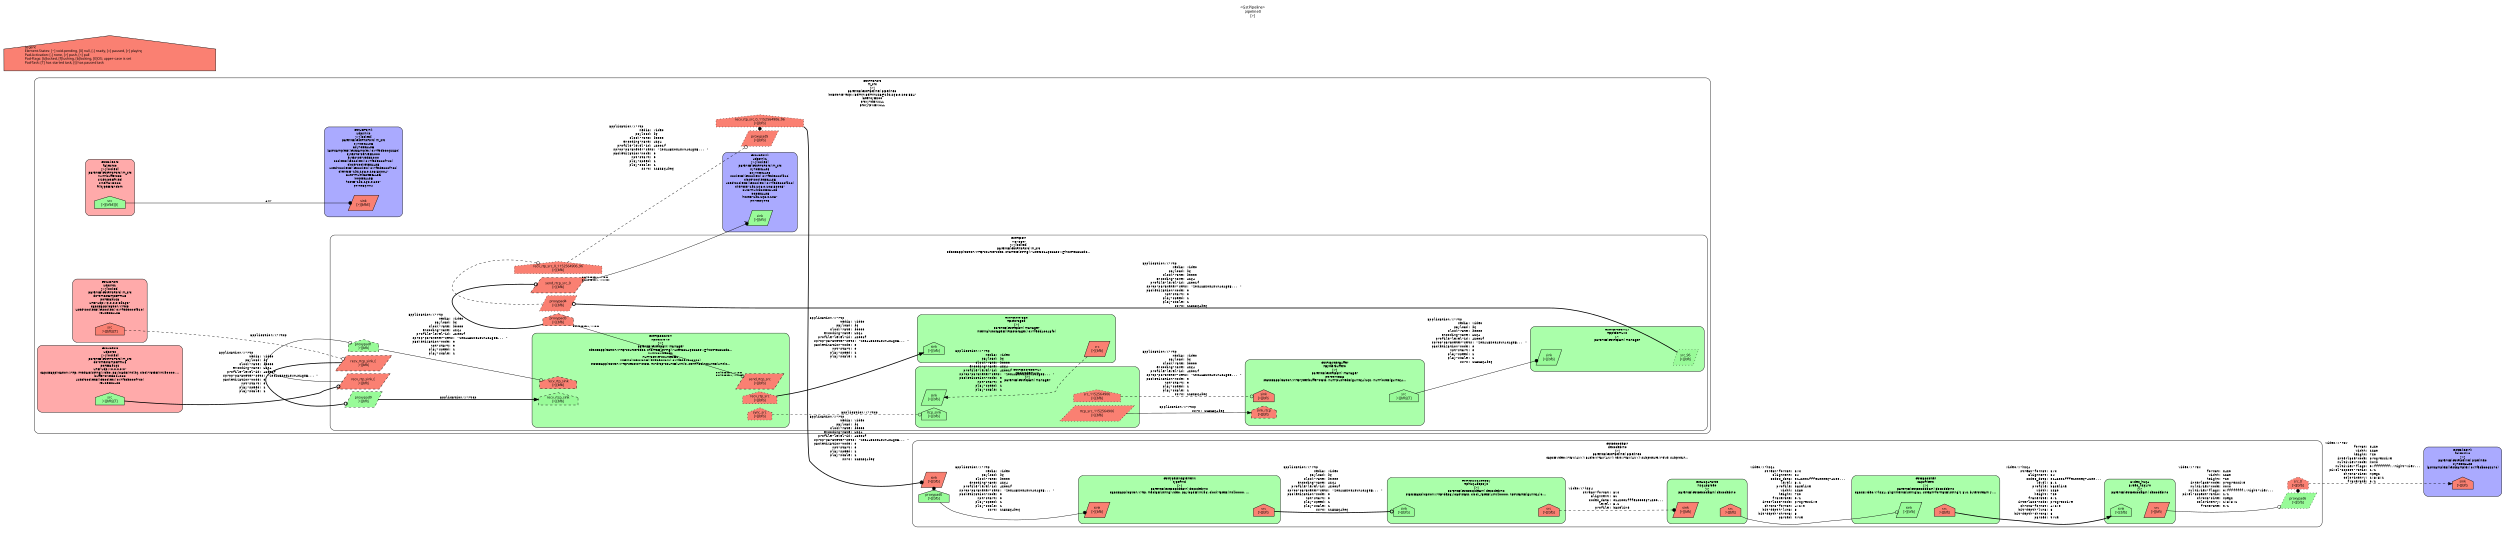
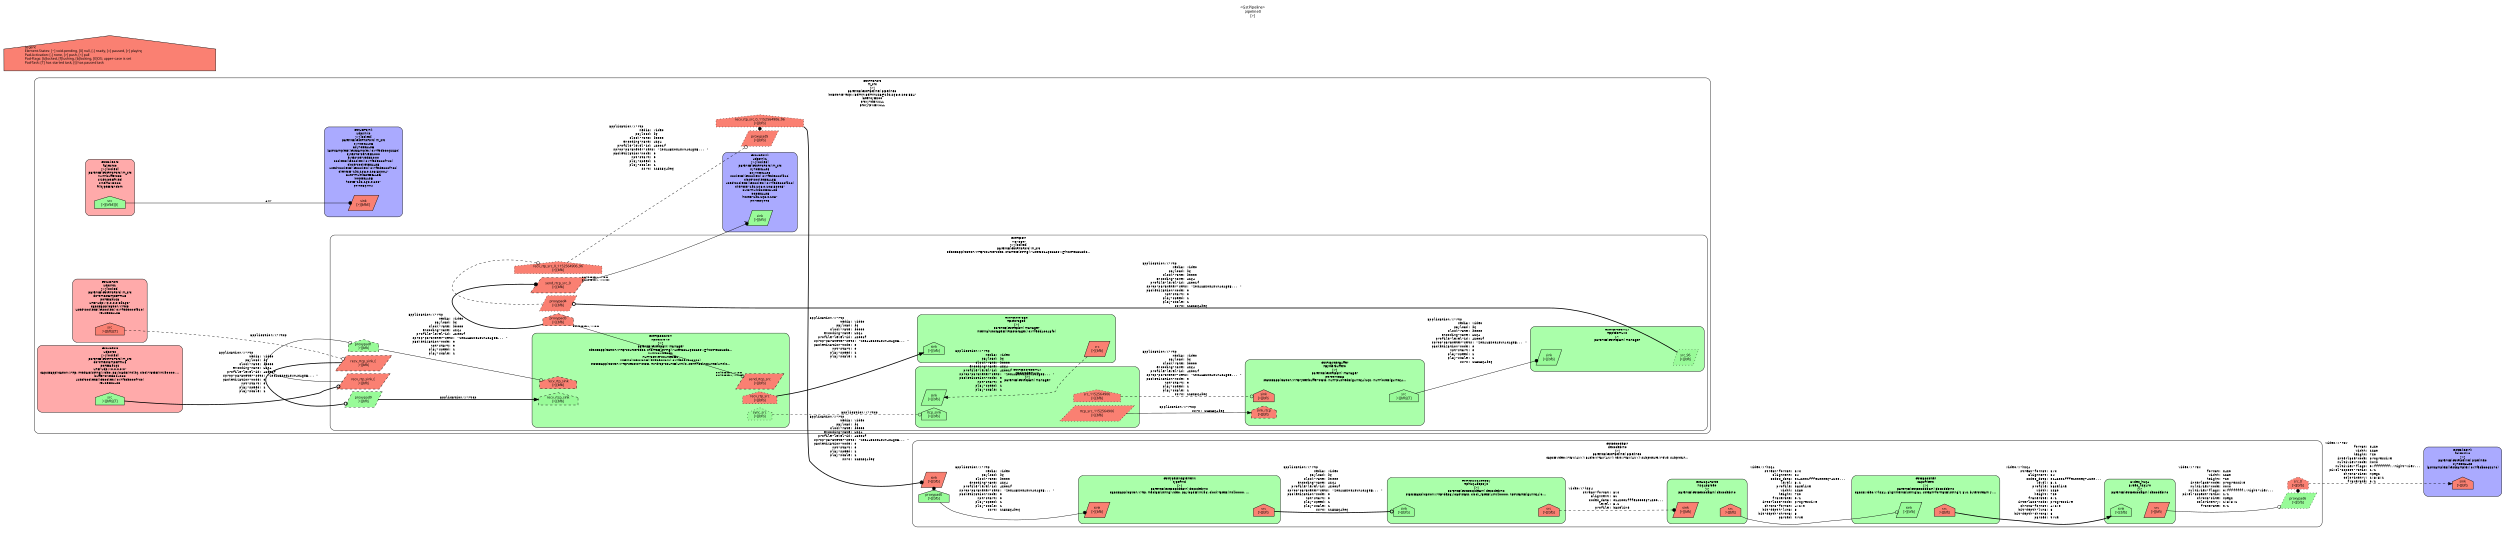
  digraph {
    fontname=sans
    fontsize=10
    label="<GstPipeline>\npipeline0\n[>]"
    labelloc=t
    nodesep=.1
    rankdir=LR
    ranksep=.2
    node [color=black fillcolor=salmon fontname=sans fontsize=9 margin="0.0,0.0" shape=house style="filled,solid"]
    edge [arrowhead=odot fontname=monospace fontsize=9 labelfontsize=6 style=solid]
    n1 [height=0.2 label="sink\n[>][bfb]"]
    n2 [fillcolor=palegreen height=0.2 label="proxypad0\n[>][bfb]"]
    n3 [height=0.2 label="sink\n[>][bfb]" shape=parallelogram]
    n4 [fillcolor=palegreen height=0.2 label="proxypad6\n[>][bfb]" shape=parallelogram style="filled,dotted"]
    n5 [height=0.2 label="src_0\n[>][bfb]" style="filled,dotted"]
    n6 [fillcolor=palegreen height=0.2 label="sink\n[>][bfb]"]
    n7 [height=0.2 label="src\n[>][bfb]" shape=parallelogram]
    n8 [fillcolor=palegreen height=0.2 label="sink\n[>][bfb]" shape=parallelogram]
    n9 [height=0.2 label="src\n[>][bfb]"]
    n10 [height=0.2 label="sink\n[>][bfb]" shape=parallelogram]
    n11 [height=0.2 label="src\n[>][bfb]"]
    n12 [fillcolor=palegreen height=0.2 label="sink\n[>][bfb]"]
    n13 [height=0.2 label="src\n[>][bfb]"]
    n14 [height=0.2 label="sink\n[>][bfb]" shape=parallelogram]
    n15 [height=0.2 label="src\n[>][bfb]"]
    n16 [height=0.2 label="proxypad5\n[>][bfb]" shape=parallelogram style="filled,dotted"]
    n17 [height=0.2 label="recv_rtp_src_0_1152564906_96\n[>][bfb]" style="filled,dotted"]
    n18 [fillcolor=palegreen height=0.2 label="sink\n[>][bfb]" shape=parallelogram]
    n19 [fillcolor=palegreen height=0.2 label="src\n[>][bfbE][t]"]
    n20 [height=0.2 label="sink\n[>][bfbE]" shape=parallelogram]
    n21 [height=0.2 label="src\n[>][bfb][T]"]
    n22 [fillcolor=palegreen height=0.2 label="src\n[>][bfb][T]"]
    n23 [height=0.2 label="recv_rtcp_sink_0\n[>][bfb]" shape=parallelogram style="filled,dashed"]
    n24 [fillcolor=palegreen height=0.2 label="proxypad9\n[>][bfb]" shape=parallelogram style="filled,dashed"]
    n25 [height=0.2 label="recv_rtp_sink_0\n[>][bfb]" shape=parallelogram style="filled,dashed"]
    n26 [fillcolor=palegreen height=0.2 label="proxypad1\n[>][bfb]" style="filled,dashed"]
    n27 [height=0.2 label="proxypad3\n[>][bfb]" style="filled,dashed"]
    n28 [height=0.2 label="send_rtcp_src_0\n[>][bfb]" shape=parallelogram style="filled,dashed"]
    n29 [height=0.2 label="proxypad4\n[>][bfb]" shape=parallelogram style="filled,dotted"]
    n30 [height=0.2 label="recv_rtp_src_0_1152564906_96\n[>][bfb]" style="filled,dotted"]
    n31 [height=0.2 label="sink\n[>][bfb]"]
    n32 [height=0.2 label="sink_rtcp\n[>][bfb]" style="filled,dashed"]
    n33 [fillcolor=palegreen height=0.2 label="src\n[>][bfb][T]"]
    n34 [fillcolor=palegreen height=0.2 label="sink\n[>][bfb]" shape=parallelogram]
    n35 [fillcolor=palegreen height=0.2 label="src_96\n[>][bfb]" shape=parallelogram style="filled,dotted"]
    n36 [fillcolor=palegreen height=0.2 label="sink\n[>][bfb]"]
    n37 [height=0.2 label="src\n[>][bfb]" shape=parallelogram]
    n38 [fillcolor=palegreen height=0.2 label="sink\n[>][bfb]" shape=parallelogram]
    n39 [fillcolor=palegreen height=0.2 label="rtcp_sink\n[>][bfb]"]
    n40 [height=0.2 label="src_1152564906\n[>][bfb]" style="filled,dotted"]
    n41 [height=0.2 label="rtcp_src_1152564906\n[>][bfb]" shape=parallelogram style="filled,dotted"]
    n42 [height=0.2 label="recv_rtp_sink\n[>][bfb]" style="filled,dashed"]
    n43 [fillcolor=palegreen height=0.2 label="recv_rtcp_sink\n[>][bfb]" style="filled,dashed"]
    n44 [height=0.2 label="recv_rtp_src\n[>][bfb]" style="filled,dotted"]
-   n45 [height=0.2 label="sync_src\n[>][bfb]" style="filled,dotted"]
+   n45 [fillcolor=palegreen height=0.2 label="sync_src\n[>][bfb]" style="filled,dotted"]
    n46 [height=0.2 label="send_rtcp_src\n[>][bfb]" shape=parallelogram style="filled,dashed"]
    n47 [label="Legend\lElement-States: [~] void-pending, [0] null, [-] ready, [=] paused, [>] playing\lPad-Activation: [-] none, [>] push, [<] pull\lPad-Flags: [b]locked, [f]lushing, [b]locking, [E]OS; upper-case is set\lPad-Task: [T] has started task, [t] has paused task\l" margin="0.05,0.05" style=filled color=""]
    subgraph cluster_1 {
      color=black
      fillcolor="#aaaaff"
      fontname="Bitstream Vera Sans"
      fontsize=8
      label="GstFakeSink\nfakesink0\n[>]\nparent=(GstPipeline) pipeline0\nsync=FALSE\nlast-sample=((GstSample*) 0x7fedbc062170)"
      style="filled,rounded"
      subgraph cluster_2 {
        color=black
        fillcolor="#aaaaff"
        fontname="Bitstream Vera Sans"
        fontsize=8
        label=""
        style=invis
        n1
      }
    }
    subgraph cluster_3 {
      color=black
      fillcolor="#ffffff"
      fontname="Bitstream Vera Sans"
      fontsize=8
      label="GstDecodeBin\ndecodebin0\n[>]\nparent=(GstPipeline) pipeline0\ncaps=video/x-raw(ANY); audio/x-raw(ANY); text/x-raw(ANY); subpicture/x-dvd; subpictur…"
      style="filled,rounded"
      subgraph cluster_4 {
        color=black
        fillcolor="#ffffff"
        fontname="Bitstream Vera Sans"
        fontsize=8
        label=""
        style=invis
        n2
        n3
      }
      subgraph cluster_5 {
        color=black
        fillcolor="#ffffff"
        fontname="Bitstream Vera Sans"
        fontsize=8
        label=""
        style=invis
        n4
        n5
      }
      subgraph cluster_6 {
        color=black
        fillcolor="#aaffaa"
        fontname="Bitstream Vera Sans"
        fontsize=8
        label="avdec_h264\navdec_h264-0\n[>]\nparent=(GstDecodeBin) decodebin0"
        style="filled,rounded"
        subgraph cluster_7 {
          color=black
          fillcolor="#aaffaa"
          fontname="Bitstream Vera Sans"
          fontsize=8
          label=""
          style=invis
          n6
        }
        subgraph cluster_8 {
          color=black
          fillcolor="#aaffaa"
          fontname="Bitstream Vera Sans"
          fontsize=8
          label=""
          style=invis
          n7
        }
      }
      subgraph cluster_9 {
        color=black
        fillcolor="#aaffaa"
        fontname="Bitstream Vera Sans"
        fontsize=8
        label="GstCapsFilter\ncapsfilter0\n[>]\nparent=(GstDecodeBin) decodebin0\ncaps=video/x-h264, alignment=(string)au, stream-format=(string){ avc, byte-stream }, …"
        style="filled,rounded"
        subgraph cluster_10 {
          color=black
          fillcolor="#aaffaa"
          fontname="Bitstream Vera Sans"
          fontsize=8
          label=""
          style=invis
          n8
        }
        subgraph cluster_11 {
          color=black
          fillcolor="#aaffaa"
          fontname="Bitstream Vera Sans"
          fontsize=8
          label=""
          style=invis
          n9
        }
      }
      subgraph cluster_12 {
        color=black
        fillcolor="#aaffaa"
        fontname="Bitstream Vera Sans"
        fontsize=8
        label="GstH264Parse\nh264parse0\n[>]\nparent=(GstDecodeBin) decodebin0"
        style="filled,rounded"
        subgraph cluster_13 {
          color=black
          fillcolor="#aaffaa"
          fontname="Bitstream Vera Sans"
          fontsize=8
          label=""
          style=invis
          n10
        }
        subgraph cluster_14 {
          color=black
          fillcolor="#aaffaa"
          fontname="Bitstream Vera Sans"
          fontsize=8
          label=""
          style=invis
          n11
        }
      }
      subgraph cluster_15 {
        color=black
        fillcolor="#aaffaa"
        fontname="Bitstream Vera Sans"
        fontsize=8
        label="GstRtpH264Depay\nrtph264depay0\n[>]\nparent=(GstDecodeBin) decodebin0\nstats=application/x-rtp-depayload-stats, clock_rate=(uint)90000, npt-start=(guint64)0,…"
        style="filled,rounded"
        subgraph cluster_16 {
          color=black
          fillcolor="#aaffaa"
          fontname="Bitstream Vera Sans"
          fontsize=8
          label=""
          style=invis
          n12
        }
        subgraph cluster_17 {
          color=black
          fillcolor="#aaffaa"
          fontname="Bitstream Vera Sans"
          fontsize=8
          label=""
          style=invis
          n13
        }
      }
      subgraph cluster_18 {
        color=black
        fillcolor="#aaffaa"
        fontname="Bitstream Vera Sans"
        fontsize=8
        label="GstTypeFindElement\ntypefind\n[>]\nparent=(GstDecodeBin) decodebin0\ncaps=application/x-rtp, media=(string)video, payload=(int)96, clock-rate=(int)90000, …"
        style="filled,rounded"
        subgraph cluster_19 {
          color=black
          fillcolor="#aaffaa"
          fontname="Bitstream Vera Sans"
          fontsize=8
          label=""
          style=invis
          n14
        }
        subgraph cluster_20 {
          color=black
          fillcolor="#aaffaa"
          fontname="Bitstream Vera Sans"
          fontsize=8
          label=""
          style=invis
          n15
        }
      }
    }
    subgraph cluster_21 {
      color=black
      fillcolor="#ffffff"
      fontname="Bitstream Vera Sans"
      fontsize=8
      label="GstRTSPSrc\nm_src\n[>]\nparent=(GstPipeline) pipeline0\nlocation=\"rtsp://admin:admin123@192.168.0.108:554\"\nlatency=200\nproxy-id=NULL\nproxy-pw=NULL"
      style="filled,rounded"
      subgraph cluster_22 {
        color=black
        fillcolor="#ffffff"
        fontname="Bitstream Vera Sans"
        fontsize=8
        label=""
        style=invis
        n16
        n17
      }
      subgraph cluster_23 {
        color=black
        fillcolor="#aaaaff"
        fontname="Bitstream Vera Sans"
        fontsize=8
        label="GstUDPSink\nudpsink1\n[>](locked)\nparent=(GstRTSPSrc) m_src\nsync=FALSE\nasync=FALSE\nsocket=((GSocket*) 0x7fede000f910)\nclose-socket=FALSE\nused-socket=((GSocket*) 0x7fede000f910)\nclients=\"192.168.0.108:56005\"\nauto-multicast=FALSE\nloop=FALSE\nhost=\"192.168.0.108\"\nport=56005"
        style="filled,rounded"
        subgraph cluster_24 {
          color=black
          fillcolor="#aaaaff"
          fontname="Bitstream Vera Sans"
          fontsize=8
          label=""
          style=invis
          n18
        }
      }
      subgraph cluster_25 {
        color=black
        fillcolor="#ffaaaa"
        fontname="Bitstream Vera Sans"
        fontsize=8
        label="GstFakeSrc\nfakesrc0\n[>](locked)\nparent=(GstRTSPSrc) m_src\nnum-buffers=5\nsizetype=fixed\nsizemax=200\nfilltype=random"
        style="filled,rounded"
        subgraph cluster_26 {
          color=black
          fillcolor="#ffaaaa"
          fontname="Bitstream Vera Sans"
          fontsize=8
          label=""
          style=invis
          n19
        }
      }
      subgraph cluster_27 {
        color=black
        fillcolor="#aaaaff"
        fontname="Bitstream Vera Sans"
        fontsize=8
        label="GstUDPSink\nudpsink0\n[>](locked)\nparent=(GstRTSPSrc) m_src\nsync=FALSE\nasync=FALSE\nlast-sample=((GstSample*) 0x7fedbc062250)\nbytes-to-serve=1000\nbytes-served=1000\nsocket=((GSocket*) 0x7fede000f7c0)\nclose-socket=FALSE\nused-socket=((GSocket*) 0x7fede000f7c0)\nclients=\"192.168.0.108:56004\"\nauto-multicast=FALSE\nloop=FALSE\nhost=\"192.168.0.108\"\nport=56004"
        style="filled,rounded"
        subgraph cluster_28 {
          color=black
          fillcolor="#aaaaff"
          fontname="Bitstream Vera Sans"
          fontsize=8
          label=""
          style=invis
          n20
        }
      }
      subgraph cluster_29 {
        color=black
        fillcolor="#ffaaaa"
        fontname="Bitstream Vera Sans"
        fontsize=8
        label="GstUDPSrc\nudpsrc1\n[>](locked)\nparent=(GstRTSPSrc) m_src\ndo-timestamp=TRUE\nport=39163\nuri=\"udp://0.0.0.0:39163\"\ncaps=application/x-rtcp\nused-socket=((GSocket*) 0x7fede000f910)\nreuse=FALSE"
        style="filled,rounded"
        subgraph cluster_30 {
          color=black
          fillcolor="#ffaaaa"
          fontname="Bitstream Vera Sans"
          fontsize=8
          label=""
          style=invis
          n21
        }
      }
      subgraph cluster_31 {
        color=black
        fillcolor="#ffaaaa"
        fontname="Bitstream Vera Sans"
        fontsize=8
        label="GstUDPSrc\nudpsrc0\n[>](locked)\nparent=(GstRTSPSrc) m_src\ndo-timestamp=TRUE\nport=39162\nuri=\"udp://0.0.0.0:0\"\ncaps=application/x-rtp, media=(string)video, payload=(int)96, clock-rate=(int)90000, …\nbuffer-size=524288\nused-socket=((GSocket*) 0x7fede000f7c0)\nreuse=FALSE"
        style="filled,rounded"
        subgraph cluster_32 {
          color=black
          fillcolor="#ffaaaa"
          fontname="Bitstream Vera Sans"
          fontsize=8
          label=""
          style=invis
          n22
        }
      }
      subgraph cluster_33 {
        color=black
        fillcolor="#ffffff"
        fontname="Bitstream Vera Sans"
        fontsize=8
        label="GstRtpBin\nmanager\n[>](locked)\nparent=(GstRTSPSrc) m_src\nsdes=application/x-rtp-source-sdes, cname=(string)\\\"user3814682258\\\\@host-e2318d8…"
        style="filled,rounded"
        subgraph cluster_34 {
          color=black
          fillcolor="#ffffff"
          fontname="Bitstream Vera Sans"
          fontsize=8
          label=""
          style=invis
          n23
          n24
          n25
          n26
        }
        subgraph cluster_35 {
          color=black
          fillcolor="#ffffff"
          fontname="Bitstream Vera Sans"
          fontsize=8
          label=""
          style=invis
          n27
          n28
          n29
          n30
        }
        subgraph cluster_36 {
          color=black
          fillcolor="#aaffaa"
          fontname="Bitstream Vera Sans"
          fontsize=8
          label="GstRtpJitterBuffer\nrtpjitterbuffer0\n[>]\nparent=(GstRtpBin) manager\npercent=35\nstats=application/x-rtp-jitterbuffer-stats, num-pushed=(guint64)162, num-lost=(guint64…"
          style="filled,rounded"
          subgraph cluster_37 {
            color=black
            fillcolor="#aaffaa"
            fontname="Bitstream Vera Sans"
            fontsize=8
            label=""
            style=invis
            n31
            n32
          }
          subgraph cluster_38 {
            color=black
            fillcolor="#aaffaa"
            fontname="Bitstream Vera Sans"
            fontsize=8
            label=""
            style=invis
            n33
          }
        }
        subgraph cluster_39 {
          color=black
          fillcolor="#aaffaa"
          fontname="Bitstream Vera Sans"
          fontsize=8
          label="GstRtpPtDemux\nrtpptdemux0\n[>]\nparent=(GstRtpBin) manager"
          style="filled,rounded"
          subgraph cluster_40 {
            color=black
            fillcolor="#aaffaa"
            fontname="Bitstream Vera Sans"
            fontsize=8
            label=""
            style=invis
            n34
          }
          subgraph cluster_41 {
            color=black
            fillcolor="#aaffaa"
            fontname="Bitstream Vera Sans"
            fontsize=8
            label=""
            style=invis
            n35
          }
        }
        subgraph cluster_42 {
          color=black
          fillcolor="#aaffaa"
          fontname="Bitstream Vera Sans"
          fontsize=8
          label="GstRtpStorage\nrtpstorage0\n[>]\nparent=(GstRtpBin) manager\ninternal-storage=((RtpStorage*) 0x7fedd4004af0)"
          style="filled,rounded"
          subgraph cluster_43 {
            color=black
            fillcolor="#aaffaa"
            fontname="Bitstream Vera Sans"
            fontsize=8
            label=""
            style=invis
            n36
          }
          subgraph cluster_44 {
            color=black
            fillcolor="#aaffaa"
            fontname="Bitstream Vera Sans"
            fontsize=8
            label=""
            style=invis
            n37
          }
        }
        subgraph cluster_45 {
          color=black
          fillcolor="#aaffaa"
          fontname="Bitstream Vera Sans"
          fontsize=8
          label="GstRtpSsrcDemux\nrtpssrcdemux0\n[>]\nparent=(GstRtpBin) manager"
          style="filled,rounded"
          subgraph cluster_46 {
            color=black
            fillcolor="#aaffaa"
            fontname="Bitstream Vera Sans"
            fontsize=8
            label=""
            style=invis
            n38
            n39
          }
          subgraph cluster_47 {
            color=black
            fillcolor="#aaffaa"
            fontname="Bitstream Vera Sans"
            fontsize=8
            label=""
            style=invis
            n40
            n41
          }
        }
        subgraph cluster_48 {
          color=black
          fillcolor="#aaffaa"
          fontname="Bitstream Vera Sans"
          fontsize=8
          label="GstRtpSession\nrtpsession0\n[>]\nparent=(GstRtpBin) manager\nsdes=application/x-rtp-source-sdes, cname=(string)\\\"user3814682258\\\\@host-e2318d8…\nnum-sources=1\nnum-active-sources=1\ninternal-session=((RTPSession*) 0x7fede404a120)\nstats=application/x-rtp-session-stats, rtx-drop-count=(uint)0, sent-nack-count=(uint)0…"
          style="filled,rounded"
          subgraph cluster_49 {
            color=black
            fillcolor="#aaffaa"
            fontname="Bitstream Vera Sans"
            fontsize=8
            label=""
            style=invis
            n42
            n43
          }
          subgraph cluster_50 {
            color=black
            fillcolor="#aaffaa"
            fontname="Bitstream Vera Sans"
            fontsize=8
            label=""
            style=invis
            n44
            n45
            n46
          }
        }
      }
    }
    n2 -> n14 [arrowhead=dot label="application/x-rtp\l               media: video\l             payload: 96\l          clock-rate: 90000\l       encoding-name: H264\l    profile-level-id: 42001f\l  sprop-parameter-sets: \"Z0IAH52oFAFum4CAgIE... \"\l  packetization-mode: 0\l           npt-start: 0\l          play-speed: 1\l          play-scale: 1\l                ssrc: 1152564906\l"]
    n3 -> n2 [arrowhead=dot minlen=0]
    n3 -> n5 [style=invis arrowhead=""]
    n4 -> n5 [arrowhead=dot minlen=0]
    n5 -> n1 [arrowhead=normal label="video/x-raw\l              format: I420\l               width: 1280\l              height: 720\l      interlace-mode: progressive\l      multiview-mode: mono\l     multiview-flags: 0:ffffffff:/right-view...\l  pixel-aspect-ratio: 1/1\l         chroma-site: mpeg2\l         colorimetry: 1:3:5:1\l           framerate: 0/1\l" style=dashed]
    n6 -> n7 [style=invis arrowhead=""]
    n7 -> n4 [label="video/x-raw\l              format: I420\l               width: 1280\l              height: 720\l      interlace-mode: progressive\l      multiview-mode: mono\l     multiview-flags: 0:ffffffff:/right-view...\l  pixel-aspect-ratio: 1/1\l         chroma-site: mpeg2\l         colorimetry: 1:3:5:1\l           framerate: 0/1\l"]
    n8 -> n9 [style=invis arrowhead=""]
    n9 -> n6 [arrowhead=normal label="video/x-h264\l       stream-format: avc\l           alignment: au\l          codec_data: 0142001fffe1000e674200...\l               level: 3.1\l             profile: baseline\l               width: 1280\l              height: 720\l           framerate: 0/1\l      interlace-mode: progressive\l       chroma-format: 4:2:0\l      bit-depth-luma: 8\l    bit-depth-chroma: 8\l              parsed: true\l" style=bold]
    n10 -> n11 [style=invis arrowhead=""]
    n11 -> n8 [label="video/x-h264\l       stream-format: avc\l           alignment: au\l          codec_data: 0142001fffe1000e674200...\l               level: 3.1\l             profile: baseline\l               width: 1280\l              height: 720\l           framerate: 0/1\l      interlace-mode: progressive\l       chroma-format: 4:2:0\l      bit-depth-luma: 8\l    bit-depth-chroma: 8\l              parsed: true\l"]
    n12 -> n13 [style=invis arrowhead=""]
    n13 -> n10 [arrowhead=dot label="video/x-h264\l       stream-format: avc\l           alignment: au\l          codec_data: 0142001fffe1000e674200...\l               level: 3.1\l             profile: baseline\l" style=dashed]
    n14 -> n15 [style=invis arrowhead=""]
    n15 -> n12 [label="application/x-rtp\l               media: video\l             payload: 96\l          clock-rate: 90000\l       encoding-name: H264\l    profile-level-id: 42001f\l  sprop-parameter-sets: \"Z0IAH52oFAFum4CAgIE... \"\l  packetization-mode: 0\l           npt-start: 0\l          play-speed: 1\l          play-scale: 1\l                ssrc: 1152564906\l" style=bold]
    n16 -> n17 [arrowhead=dot minlen=0 style=dashed]
    n17 -> n3 [arrowhead=dot label="application/x-rtp\l               media: video\l             payload: 96\l          clock-rate: 90000\l       encoding-name: H264\l    profile-level-id: 42001f\l  sprop-parameter-sets: \"Z0IAH52oFAFum4CAgIE... \"\l  packetization-mode: 0\l           npt-start: 0\l          play-speed: 1\l          play-scale: 1\l                ssrc: 1152564906\l" style=bold]
    n19 -> n20 [arrowhead=dot label=ANY]
    n21 -> n23 [label="application/x-rtcp\l" style=dashed]
    n22 -> n25 [label="application/x-rtp\l               media: video\l             payload: 96\l          clock-rate: 90000\l       encoding-name: H264\l    profile-level-id: 42001f\l  sprop-parameter-sets: \"Z0IAH52oFAFum4CAgIE... \"\l  packetization-mode: 0\l           npt-start: 0\l          play-speed: 1\l          play-scale: 1\l" style=bold]
    n23 -> n24 [minlen=0 style=bold]
    n24 -> n43 [arrowhead=normal label="application/x-rtcp\l" style=bold]
    n25 -> n26 [minlen=0]
    n25 -> n28 [style=invis arrowhead=""]
    n26 -> n42 [label="application/x-rtp\l               media: video\l             payload: 96\l          clock-rate: 90000\l       encoding-name: H264\l    profile-level-id: 42001f\l  sprop-parameter-sets: \"Z0IAH52oFAFum4CAgIE... \"\l  packetization-mode: 0\l           npt-start: 0\l          play-speed: 1\l          play-scale: 1\l"]
-   n27 -> n28 [minlen=0 style=bold]
+   n27 -> n28 [arrowhead=dot minlen=0 style=bold]
    n27 -> n46 [headlabel="application/x-rtcp\lapplication/x-srtcp\l" label="                                                  " labelangle=0 labeldistance=10 taillabel="application/x-rtcp\l"]
    n28 -> n18 [arrowhead=dot headlabel=ANY label="                                                  " labelangle=0 labeldistance=10 taillabel="application/x-rtcp\lapplication/x-srtcp\l"]
    n29 -> n30 [minlen=0 style=dashed]
    n30 -> n16 [label="application/x-rtp\l               media: video\l             payload: 96\l          clock-rate: 90000\l       encoding-name: H264\l    profile-level-id: 42001f\l  sprop-parameter-sets: \"Z0IAH52oFAFum4CAgIE... \"\l  packetization-mode: 0\l           npt-start: 0\l          play-speed: 1\l          play-scale: 1\l                ssrc: 1152564906\l" style=dashed]
    n31 -> n33 [style=invis arrowhead=""]
    n33 -> n34 [arrowhead=dot label="application/x-rtp\l               media: video\l             payload: 96\l          clock-rate: 90000\l       encoding-name: H264\l    profile-level-id: 42001f\l  sprop-parameter-sets: \"Z0IAH52oFAFum4CAgIE... \"\l  packetization-mode: 0\l           npt-start: 0\l          play-speed: 1\l          play-scale: 1\l                ssrc: 1152564906\l"]
    n34 -> n35 [style=invis arrowhead=""]
    n35 -> n29 [label="application/x-rtp\l               media: video\l             payload: 96\l          clock-rate: 90000\l       encoding-name: H264\l    profile-level-id: 42001f\l  sprop-parameter-sets: \"Z0IAH52oFAFum4CAgIE... \"\l  packetization-mode: 0\l           npt-start: 0\l          play-speed: 1\l          play-scale: 1\l                ssrc: 1152564906\l" style=bold]
    n36 -> n37 [style=invis arrowhead=""]
    n37 -> n38 [arrowhead=normal label="application/x-rtp\l               media: video\l             payload: 96\l          clock-rate: 90000\l       encoding-name: H264\l    profile-level-id: 42001f\l  sprop-parameter-sets: \"Z0IAH52oFAFum4CAgIE... \"\l  packetization-mode: 0\l           npt-start: 0\l          play-speed: 1\l          play-scale: 1\l" style=dashed]
    n38 -> n40 [style=invis arrowhead=""]
    n40 -> n31 [label="application/x-rtp\l               media: video\l             payload: 96\l          clock-rate: 90000\l       encoding-name: H264\l    profile-level-id: 42001f\l  sprop-parameter-sets: \"Z0IAH52oFAFum4CAgIE... \"\l  packetization-mode: 0\l           npt-start: 0\l          play-speed: 1\l          play-scale: 1\l                ssrc: 1152564906\l" style=dashed]
    n41 -> n32 [arrowhead=normal label="application/x-rtcp\l                ssrc: 1152564906\l"]
    n42 -> n44 [style=invis arrowhead=""]
    n44 -> n36 [arrowhead=normal label="application/x-rtp\l               media: video\l             payload: 96\l          clock-rate: 90000\l       encoding-name: H264\l    profile-level-id: 42001f\l  sprop-parameter-sets: \"Z0IAH52oFAFum4CAgIE... \"\l  packetization-mode: 0\l           npt-start: 0\l          play-speed: 1\l          play-scale: 1\l" style=bold]
    n45 -> n39 [label="application/x-rtcp\l" style=dashed]
  }
